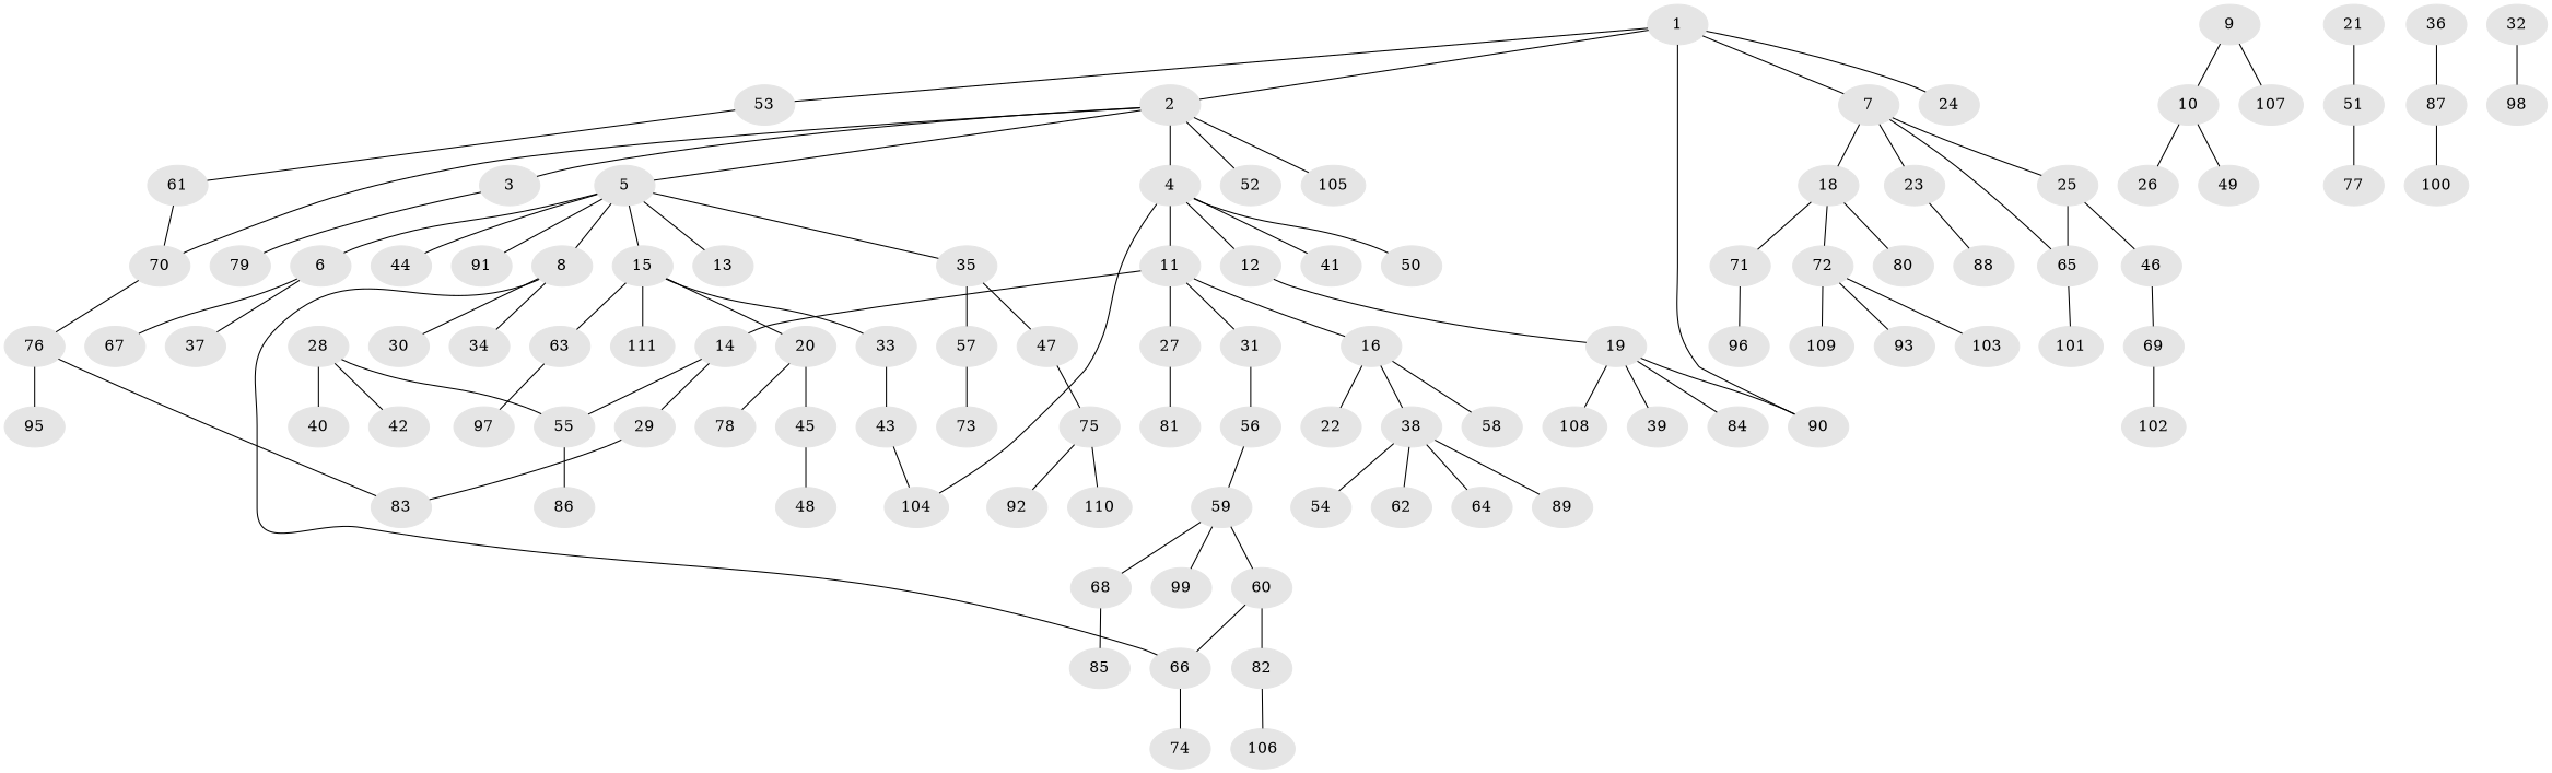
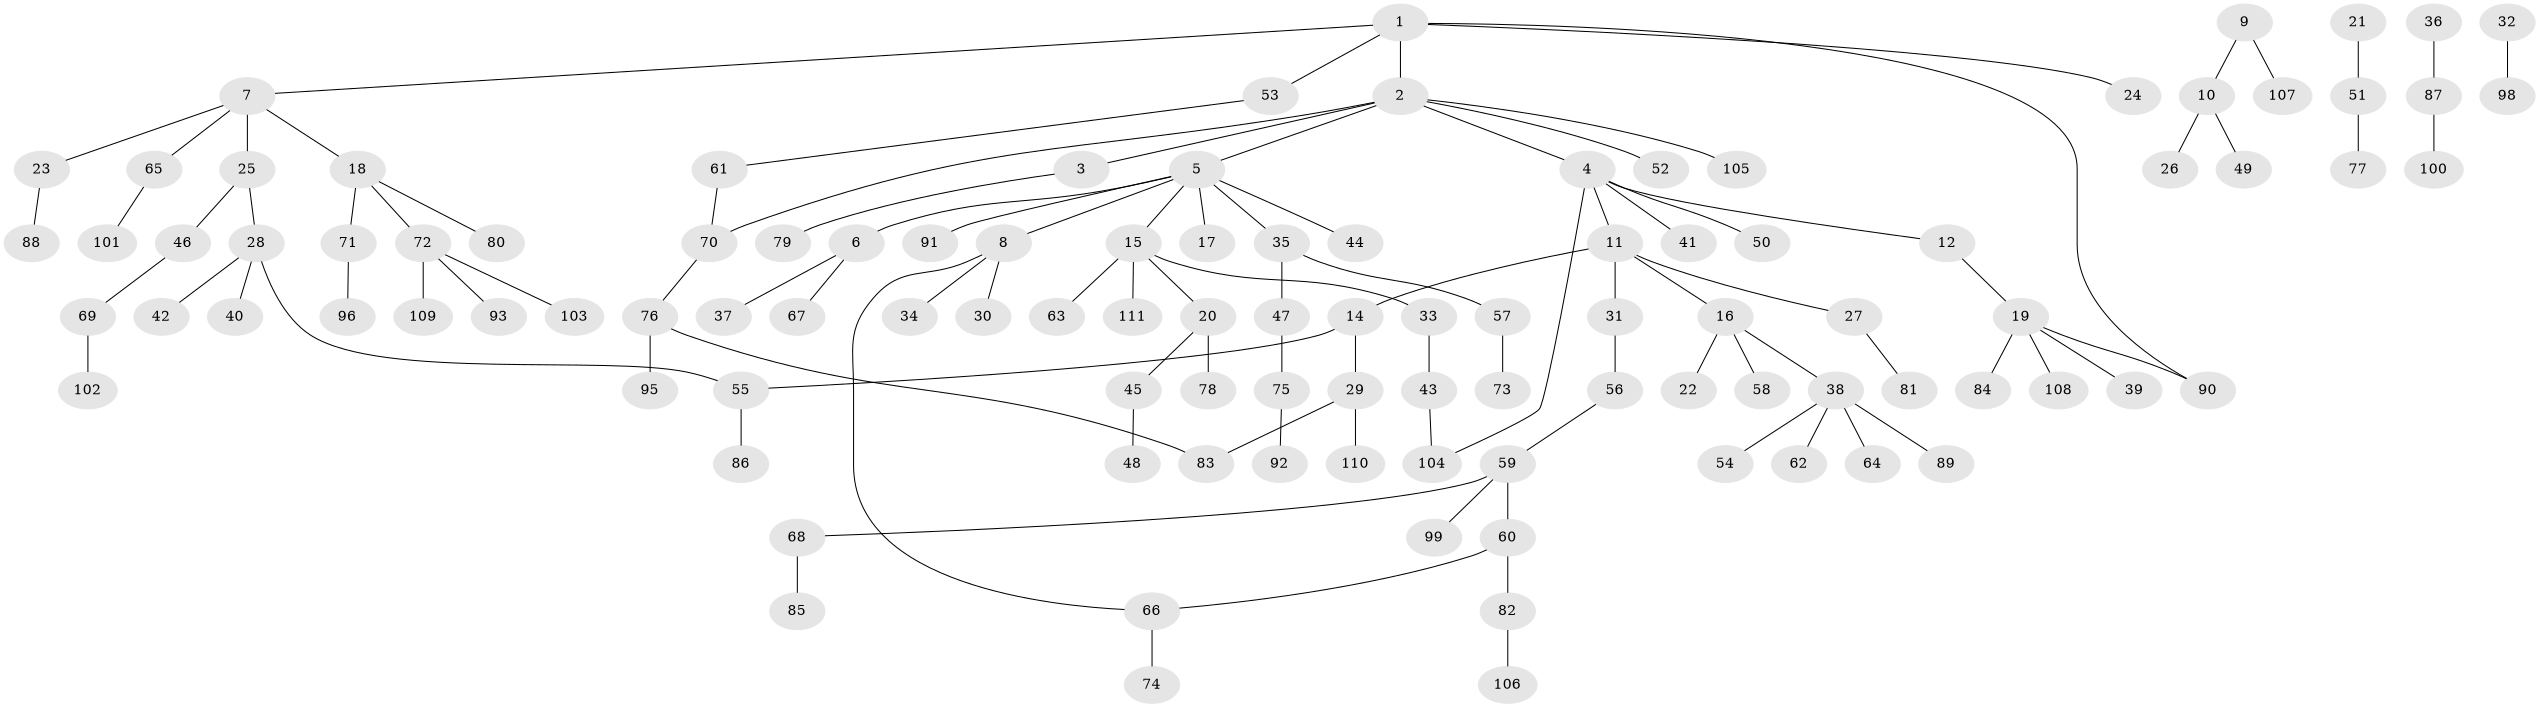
  graph {
    node [color=gray90 style=filled]
    1
    2
    7
    24
    53
    90
    3
    4
    5
    52
    70
    105
    18
    23
    25
    65
    61
    79
    11
    12
    41
    50
    104
    6
    8
    15
-   17 [label=13]
+   17
    35
    44
    91
    9
    10
    107
    76
    14
    16
    27
    31
    19
    37
    67
    30
    34
    66
    20
    33
    63
    111
    47
    57
    71
    72
    80
    88
    28
    46
    101
    74
    26
    49
    29
    55
    22
    38
    58
    81
    56
    39
    84
    108
    21
    51
    36
    87
    83
    110
    86
    45
    78
    43
-   97
    54
    62
    64
    89
    32
    98
    96
    93
    103
    109
    48
    77
    40
    42
    69
    59
    75
    73
    100
    102
    92
    60
    68
    99
    82
    85
    106
    95
    1 -- 2
    1 -- 7
    1 -- 24
    1 -- 53
    1 -- 90
    2 -- 3
    2 -- 4
    2 -- 5
    2 -- 52
    2 -- 70
    2 -- 105
    7 -- 18
    7 -- 23
    7 -- 25
    7 -- 65
    53 -- 61
    3 -- 79
    4 -- 11
    4 -- 12
    4 -- 41
    4 -- 50
    4 -- 104
    5 -- 6
    5 -- 8
    5 -- 15
    5 -- 17
    5 -- 35
    5 -- 44
    5 -- 91
    70 -- 76
    18 -- 71
    18 -- 72
    18 -- 80
    23 -- 88
-   25 -- 65
+   25 -- 28
    25 -- 46
    65 -- 101
    61 -- 70
    11 -- 14
    11 -- 16
    11 -- 27
    11 -- 31
    12 -- 19
    6 -- 37
    6 -- 67
    8 -- 30
    8 -- 34
    8 -- 66
    15 -- 20
    15 -- 33
    15 -- 63
    15 -- 111
    35 -- 47
    35 -- 57
    9 -- 10
    9 -- 107
    10 -- 26
    10 -- 49
    76 -- 83
    76 -- 95
    14 -- 29
    14 -- 55
    16 -- 22
    16 -- 38
    16 -- 58
    27 -- 81
    31 -- 56
    19 -- 90
    19 -- 39
    19 -- 84
    19 -- 108
    66 -- 74
    20 -- 45
    20 -- 78
    33 -- 43
-   63 -- 97
    47 -- 75
    57 -- 73
    71 -- 96
    72 -- 93
    72 -- 103
    72 -- 109
    28 -- 55
    28 -- 40
    28 -- 42
    46 -- 69
    29 -- 83
-   75 -- 110
+   29 -- 110
    55 -- 86
    38 -- 54
    38 -- 62
    38 -- 64
    38 -- 89
    56 -- 59
    21 -- 51
    51 -- 77
    36 -- 87
    87 -- 100
    45 -- 48
    43 -- 104
    32 -- 98
    69 -- 102
    59 -- 60
    59 -- 68
    59 -- 99
    75 -- 92
    60 -- 66
    60 -- 82
    68 -- 85
    82 -- 106
  }
